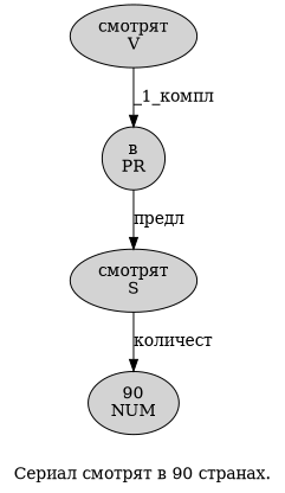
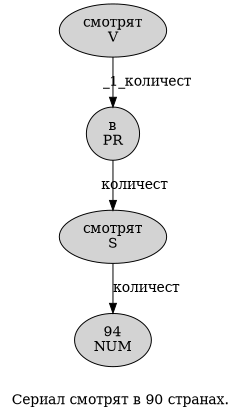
  digraph {
    label="Сериал смотрят в 90 странах."
    node [fillcolor=lightgray penwidth=1 shape=ellipse style=filled]
    n1 [label="смотрят\nV"]
    n2 [label="в\nPR"]
    n3 [label="смотрят\nS"]
-   n4 [label="90\nNUM"]
-   n1 -> n2 [label="_1_компл"]
-   n2 -> n3 [label="предл"]
+   n4 [label="94\nNUM"]
+   n1 -> n2 [label="_1_количест"]
+   n2 -> n3 [label="количест"]
    n3 -> n4 [label="количест"]
  }
